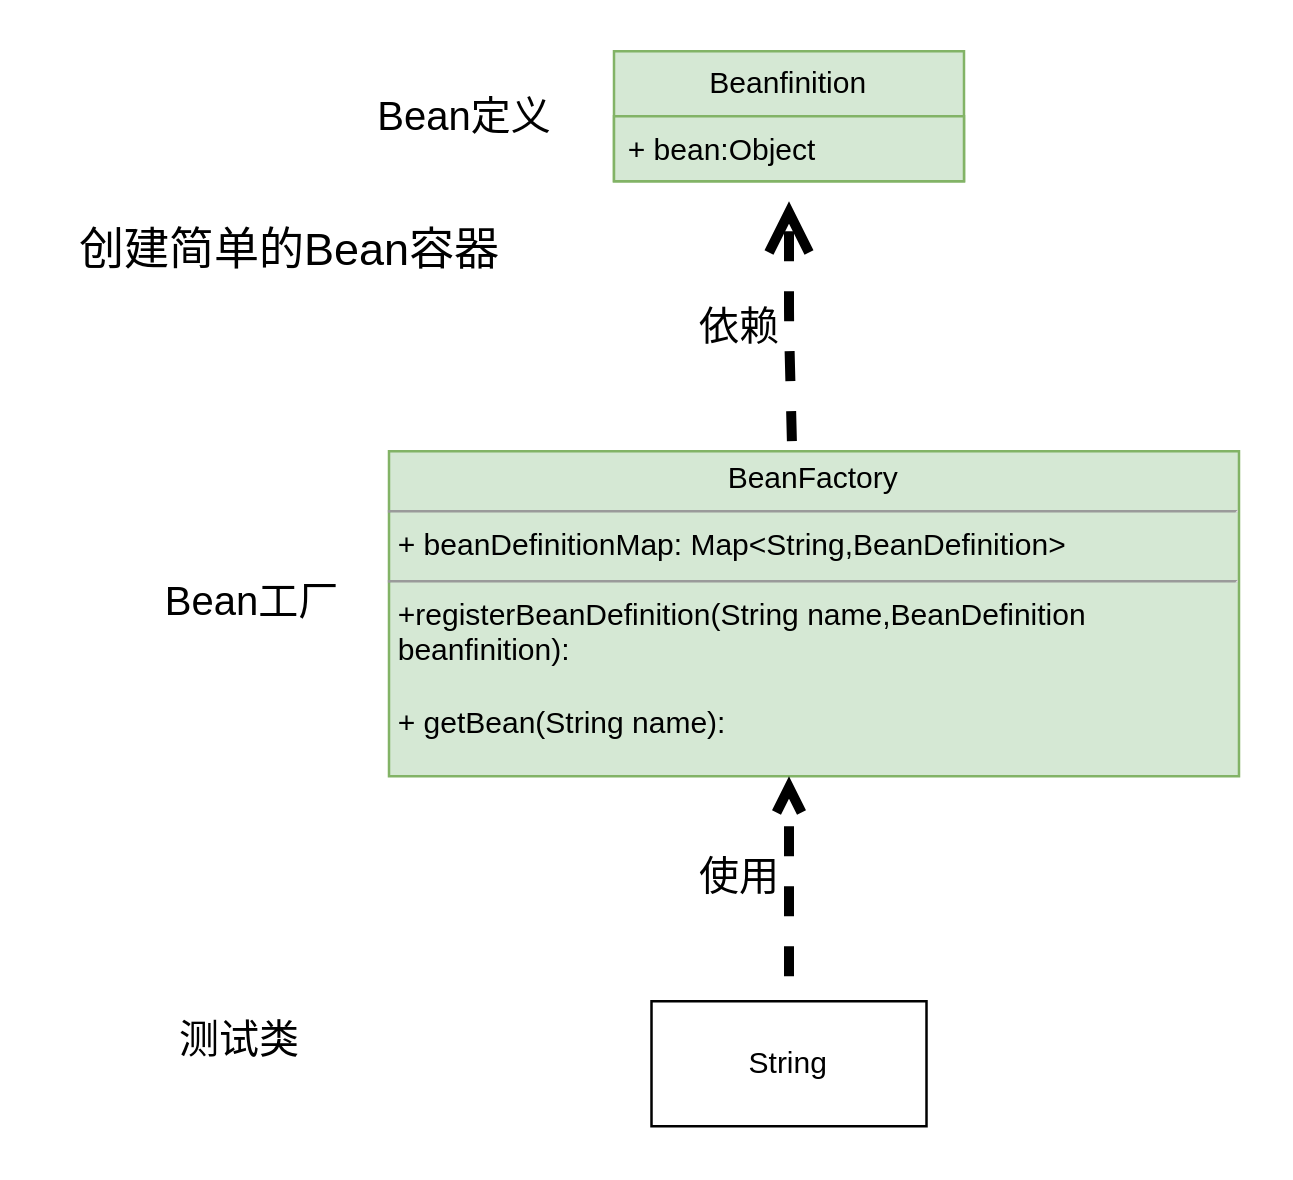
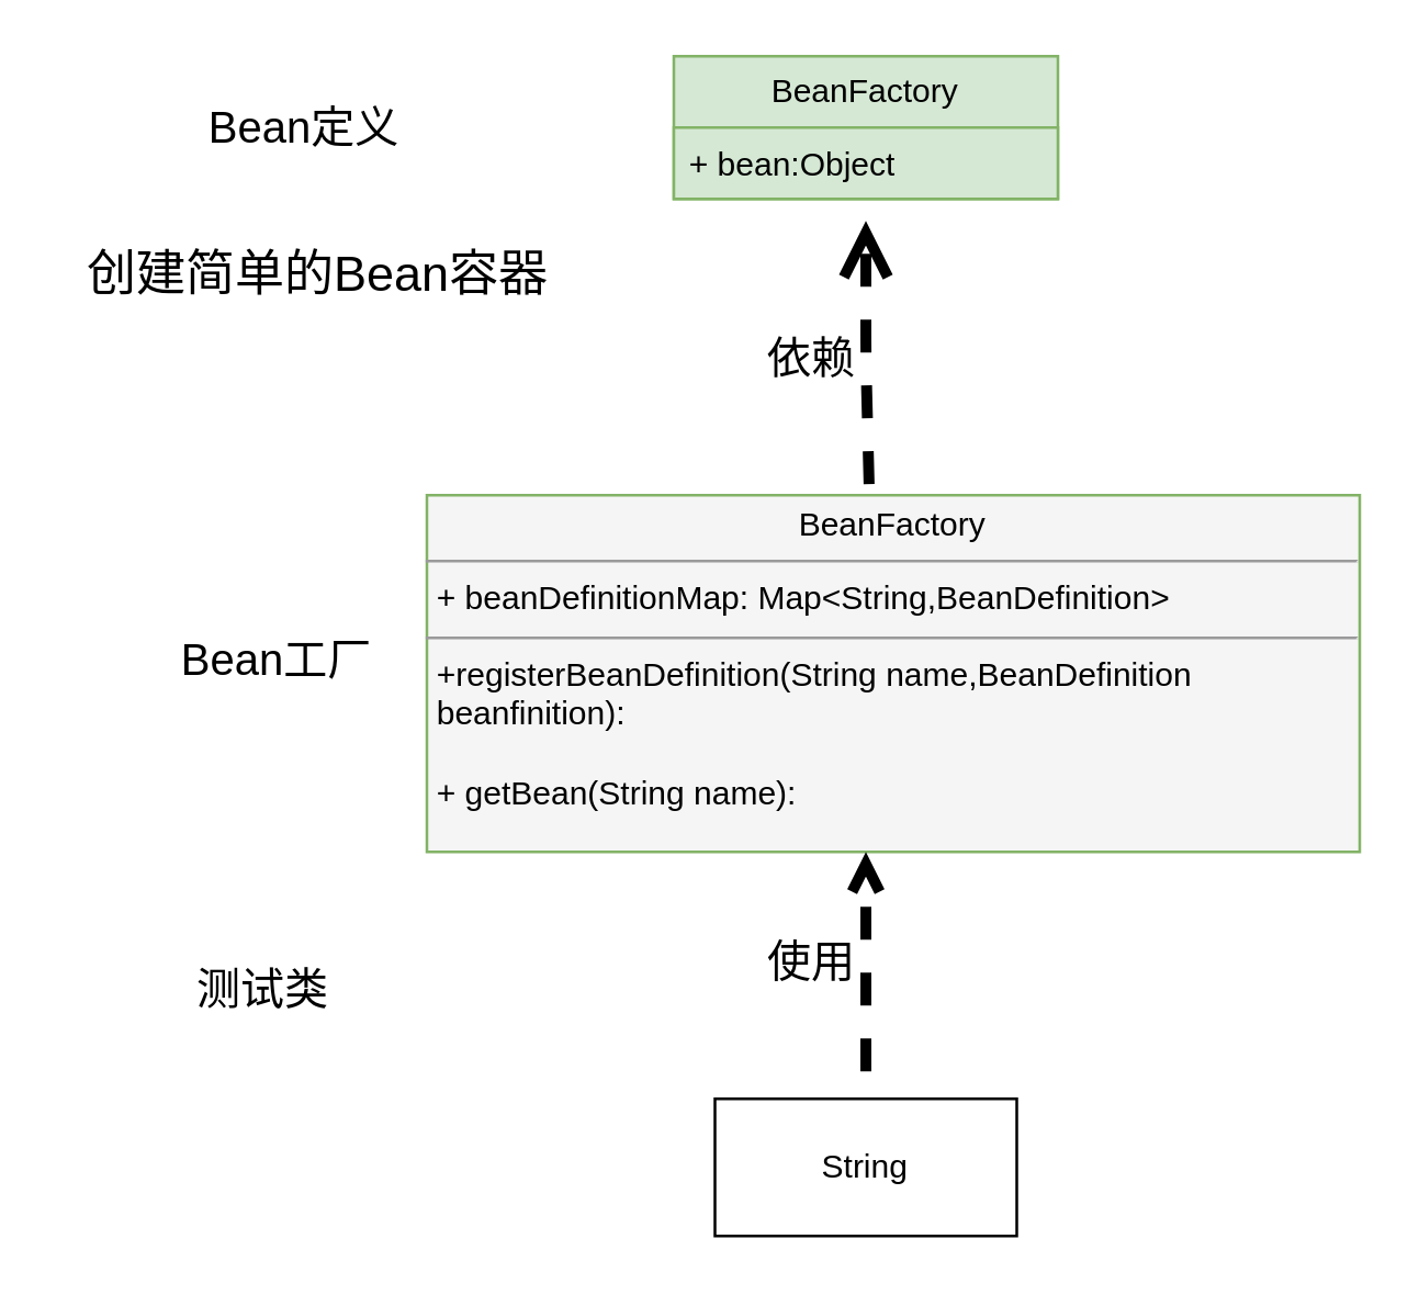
  <mxCell id="0" />
  <mxCell id="1" parent="0" />
- <mxCell id="2" value="&lt;p style=&quot;margin:0px;margin-top:4px;text-align:center;&quot;&gt;BeanFactory&lt;/p&gt;&lt;hr size=&quot;1&quot;&gt;&lt;p style=&quot;margin:0px;margin-left:4px;&quot;&gt;+ beanDefinitionMap: Map&amp;lt;String,BeanDefinition&amp;gt;&lt;/p&gt;&lt;hr size=&quot;1&quot;&gt;&lt;p style=&quot;margin:0px;margin-left:4px;&quot;&gt;+registerBeanDefinition(String name,BeanDefinition beanfinition): &lt;br&gt;&lt;/p&gt;&lt;p style=&quot;margin:0px;margin-left:4px;&quot;&gt;&lt;br&gt;&lt;/p&gt;&lt;p style=&quot;margin:0px;margin-left:4px;&quot;&gt;+ getBean(String name): &lt;/p&gt;" style="verticalAlign=top;align=left;overflow=fill;fontSize=12;fontFamily=Helvetica;html=1;whiteSpace=wrap;fillColor=#d5e8d4;strokeColor=#82b366;" parent="1" vertex="1"><mxGeometry x="155" y="180" width="340" height="130" as="geometry" /></mxCell>
+ <mxCell id="2" value="&lt;p style=&quot;margin:0px;margin-top:4px;text-align:center;&quot;&gt;BeanFactory&lt;/p&gt;&lt;hr size=&quot;1&quot;&gt;&lt;p style=&quot;margin:0px;margin-left:4px;&quot;&gt;+ beanDefinitionMap: Map&amp;lt;String,BeanDefinition&amp;gt;&lt;/p&gt;&lt;hr size=&quot;1&quot;&gt;&lt;p style=&quot;margin:0px;margin-left:4px;&quot;&gt;+registerBeanDefinition(String name,BeanDefinition beanfinition): &lt;br&gt;&lt;/p&gt;&lt;p style=&quot;margin:0px;margin-left:4px;&quot;&gt;&lt;br&gt;&lt;/p&gt;&lt;p style=&quot;margin:0px;margin-left:4px;&quot;&gt;+ getBean(String name): &lt;/p&gt;" style="verticalAlign=top;align=left;overflow=fill;fontSize=12;fontFamily=Helvetica;html=1;whiteSpace=wrap;fillColor=#f5f5f5;strokeColor=#82b366;" parent="1" vertex="1"><mxGeometry x="155" y="180" width="340" height="130" as="geometry" /></mxCell>
  <mxCell id="3" value="依赖" style="endArrow=open;endSize=12;dashed=1;html=1;rounded=1;exitX=0.474;exitY=-0.031;exitDx=0;exitDy=0;exitPerimeter=0;strokeColor=default;strokeWidth=4;fontSize=16;" parent="1" source="2" edge="1"><mxGeometry x="-0.042" y="20" width="160" relative="1" as="geometry"><mxPoint x="315" y="162" as="sourcePoint" /><mxPoint x="315" y="80" as="targetPoint" /><Array as="points"><mxPoint x="315" y="130" /></Array><mxPoint as="offset" /></mxGeometry></mxCell>
- <mxCell id="4" value="Beanfinition" style="swimlane;fontStyle=0;childLayout=stackLayout;horizontal=1;startSize=26;fillColor=#d5e8d4;horizontalStack=0;resizeParent=1;resizeParentMax=0;resizeLast=0;collapsible=1;marginBottom=0;whiteSpace=wrap;html=1;strokeColor=#82b366;" parent="1" vertex="1"><mxGeometry x="245" y="20" width="140" height="52" as="geometry" /></mxCell>
+ <mxCell id="4" value="BeanFactory" style="swimlane;fontStyle=0;childLayout=stackLayout;horizontal=1;startSize=26;fillColor=#d5e8d4;horizontalStack=0;resizeParent=1;resizeParentMax=0;resizeLast=0;collapsible=1;marginBottom=0;whiteSpace=wrap;html=1;strokeColor=#82b366;" parent="1" vertex="1"><mxGeometry x="245" y="20" width="140" height="52" as="geometry" /></mxCell>
  <mxCell id="5" value="+ bean:Object" style="text;strokeColor=#82b366;fillColor=#d5e8d4;align=left;verticalAlign=top;spacingLeft=4;spacingRight=4;overflow=hidden;rotatable=0;points=[[0,0.5],[1,0.5]];portConstraint=eastwest;whiteSpace=wrap;html=1;" parent="4" vertex="1"><mxGeometry y="26" width="140" height="26" as="geometry" /></mxCell>
  <mxCell id="6" value="String" style="html=1;whiteSpace=wrap;" parent="1" vertex="1"><mxGeometry x="260" y="400" width="110" height="50" as="geometry" /></mxCell>
  <mxCell id="7" value="使用" style="endArrow=open;dashed=1;html=1;rounded=0;strokeWidth=4;fontSize=16;" parent="1" edge="1"><mxGeometry y="20" width="160" relative="1" as="geometry"><mxPoint x="315" y="390" as="sourcePoint" /><mxPoint x="315" y="310" as="targetPoint" /><Array as="points"><mxPoint x="315" y="330" /></Array><mxPoint as="offset" /></mxGeometry></mxCell>
- <mxCell id="8" value="Bean定义" style="text;html=1;align=center;verticalAlign=middle;resizable=0;points=[];autosize=1;strokeColor=none;fillColor=none;fontSize=16;" parent="1" vertex="1"><mxGeometry x="140" y="31" width="90" height="30" as="geometry" /></mxCell>
+ <mxCell id="8" value="Bean定义" style="text;html=1;align=center;verticalAlign=middle;resizable=0;points=[];autosize=1;strokeColor=none;fillColor=none;fontSize=16;" parent="1" vertex="1"><mxGeometry x="65" y="31" width="90" height="30" as="geometry" /></mxCell>
  <mxCell id="9" value="Bean工厂" style="text;html=1;align=center;verticalAlign=middle;resizable=0;points=[];autosize=1;strokeColor=none;fillColor=none;fontSize=16;" parent="1" vertex="1"><mxGeometry x="55" y="225" width="90" height="30" as="geometry" /></mxCell>
- <mxCell id="10" value="测试类" style="text;html=1;align=center;verticalAlign=middle;resizable=0;points=[];autosize=1;strokeColor=none;fillColor=none;fontSize=16;" parent="1" vertex="1"><mxGeometry x="60" y="400" width="70" height="30" as="geometry" /></mxCell>
+ <mxCell id="10" value="测试类" style="text;html=1;align=center;verticalAlign=middle;resizable=0;points=[];autosize=1;strokeColor=none;fillColor=none;fontSize=16;" parent="1" vertex="1"><mxGeometry x="60" y="345" width="70" height="30" as="geometry" /></mxCell>
  <mxCell id="11" value="创建简单的Bean容器" style="text;html=1;align=center;verticalAlign=middle;resizable=0;points=[];autosize=1;strokeColor=none;fillColor=none;fontSize=18;" parent="1" vertex="1"><mxGeometry x="20" y="80" width="190" height="40" as="geometry" /></mxCell>
